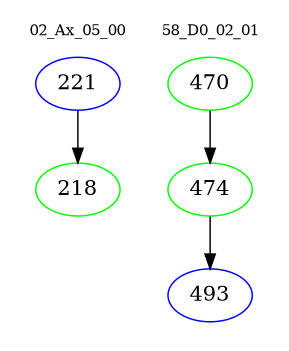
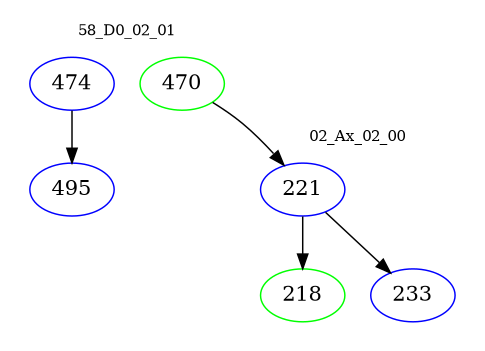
  digraph {
    node [color=blue]
    edge [color=black]
    n1 [color=green label=218]
    n2 [label=221]
+   n3 [label=233]
    n4 [color=green label=470]
-   n5 [color=green label=474]
-   n6 [label=493]
+   n5 [label=474]
+   n6 [label=495]
    subgraph cluster_1 {
      color=white
      fontsize=10
-     label="02_Ax_05_00"
+     label="02_Ax_02_00"
      n1
      n2
+     n3
    }
    subgraph cluster_2 {
      color=white
      fontsize=10
      label="58_D0_02_01"
      n4
      n5
      n6
    }
    n2 -> n1
-   n4 -> n5
+   n2 -> n3
+   n4 -> n2
    n5 -> n6
  }
